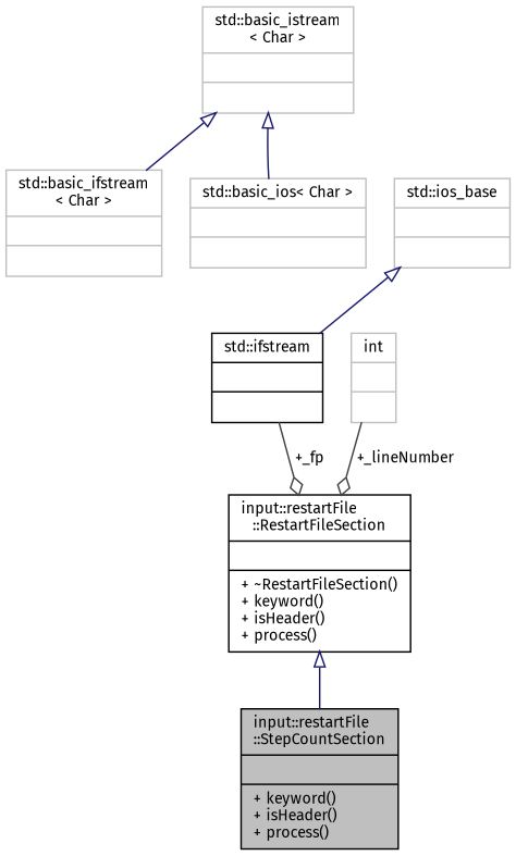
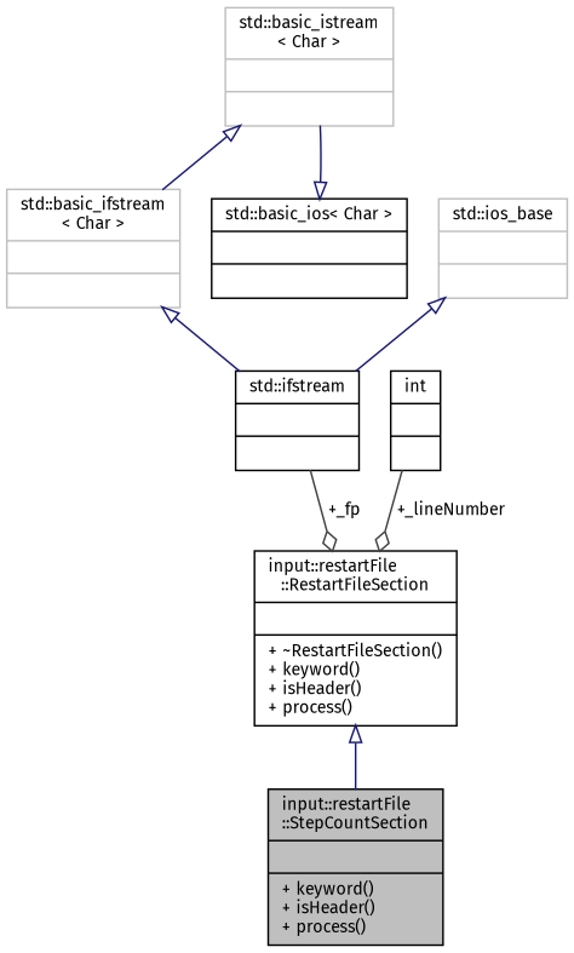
  digraph {
    fontname="Fira Sans"
    node [color=grey75 fillcolor=white fontname="Fira Sans" fontsize=10 shape=record style=filled]
    edge [arrowtail=onormal color=midnightblue dir=back fontname="Fira Sans" fontsize=10 labelfontname=Helvetica labelfontsize=10 style=solid]
    n1 [color=black fillcolor=grey75 fontcolor=black height=0.2 label="{input::restartFile\l::StepCountSection\n||+ keyword()\l+ isHeader()\l+ process()\l}" width=0.4]
    n2 [color=black height=0.2 label="{input::restartFile\l::RestartFileSection\n||+ ~RestartFileSection()\l+ keyword()\l+ isHeader()\l+ process()\l}" width=0.4]
    n3 [color=black height=0.2 label="{std::ifstream\n||}" width=0.4]
    n4 [height=0.2 label="{std::basic_ifstream\l\< Char \>\n||}" width=0.4]
    n5 [height=0.2 label="{std::basic_istream\l\< Char \>\n||}" width=0.4]
-   n6 [height=0.2 label="{std::basic_ios\< Char \>\n||}" width=0.4]
+   n6 [color=black height=0.2 label="{std::basic_ios\< Char \>\n||}" width=0.4]
    n7 [height=0.2 label="{std::ios_base\n||}" width=0.4]
-   n8 [height=0.2 label="{int\n||}" width=0.4]
+   n8 [color=black height=0.2 label="{int\n||}" width=0.4]
    n2 -> n1
    n3 -> n2 [arrowhead=odiamond color=grey25 label=" +_fp" arrowtail="" dir=""]
+   n4 -> n3
    n5 -> n4
-   n5 -> n6
+   n6 -> n5
    n7 -> n3
    n8 -> n2 [arrowhead=odiamond color=grey25 label=" +_lineNumber" arrowtail="" dir=""]
  }
